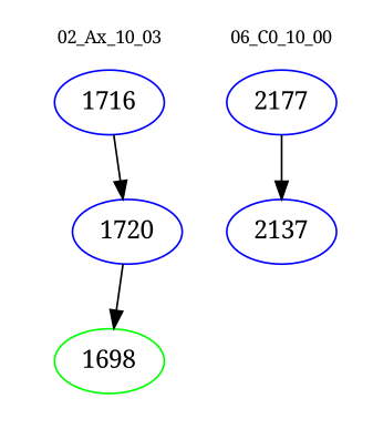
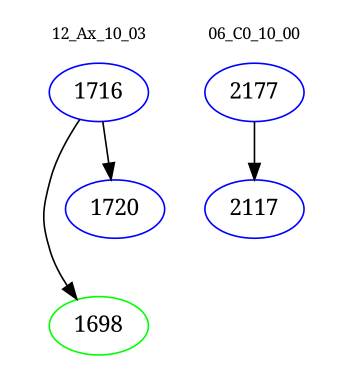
  digraph {
    fontname="Noto Serif"
    node [color=blue fontname="Noto Serif"]
    edge [color=black fontname="Noto Serif"]
    n1 [label=1716]
    n2 [color=green label=1698]
    n3 [label=1720]
    n4 [label=2177]
-   n5 [label=2137]
+   n5 [label=2117]
    subgraph cluster_1 {
      color=white
      fontsize=10
-     label="02_Ax_10_03"
+     label="12_Ax_10_03"
      n1
      n2
      n3
    }
    subgraph cluster_2 {
      color=white
      fontsize=10
      label="06_C0_10_00"
      n4
      n5
    }
-   n3 -> n2
+   n1 -> n2
    n1 -> n3
    n4 -> n5
  }
